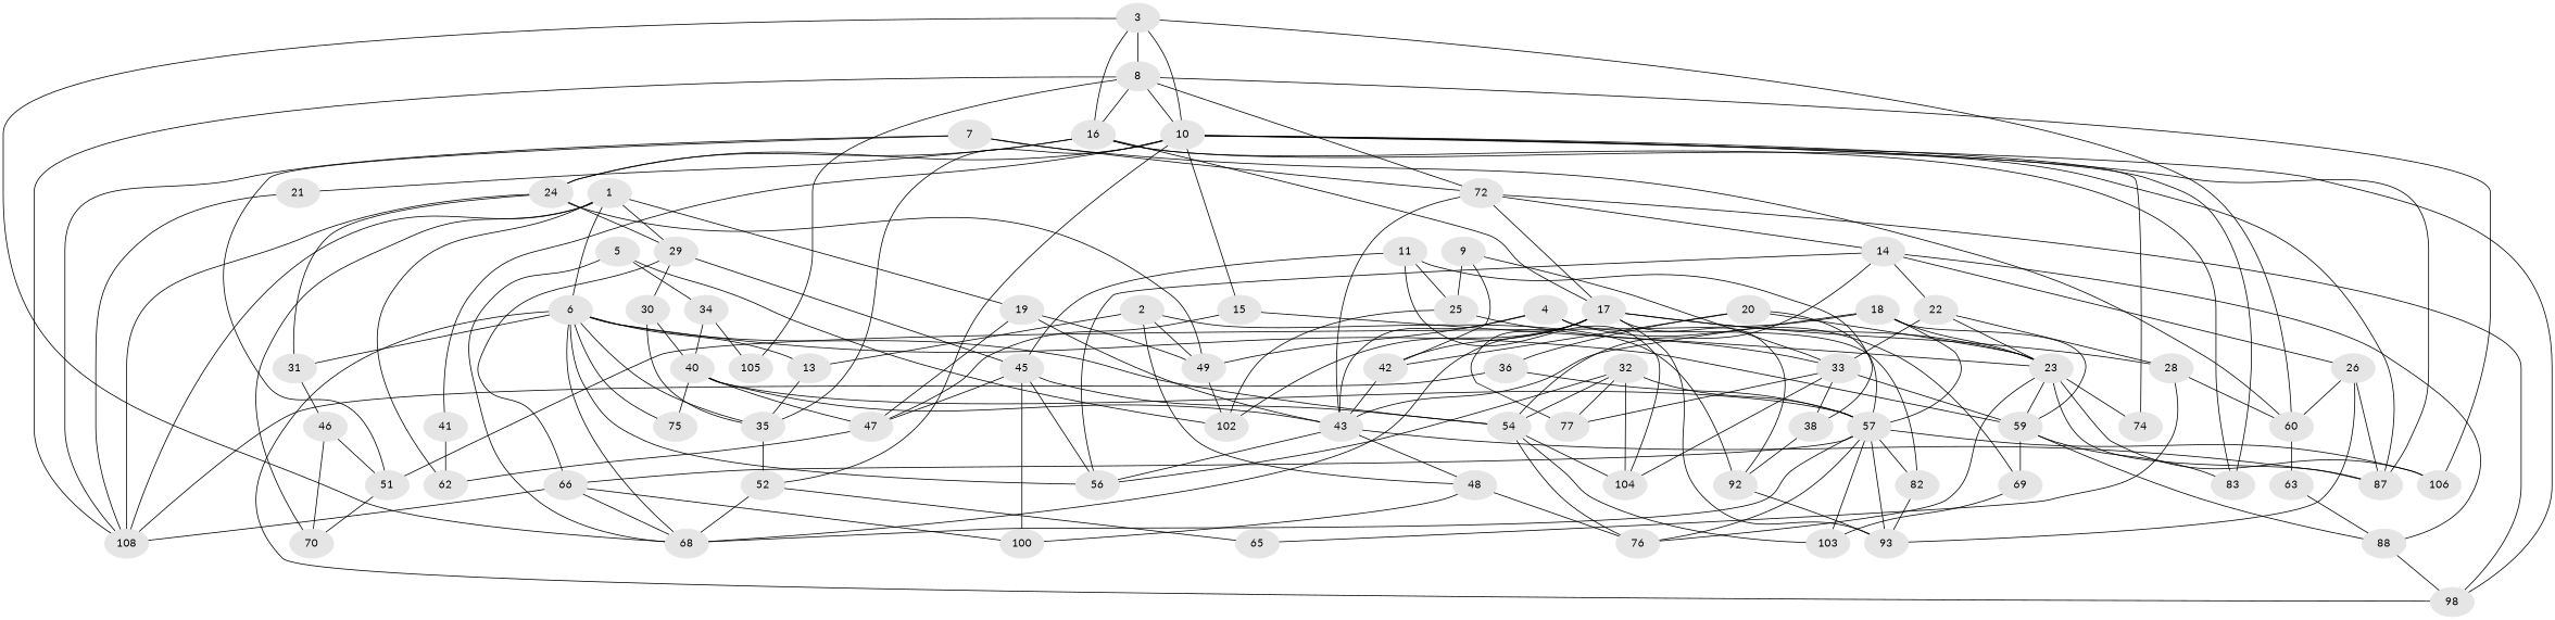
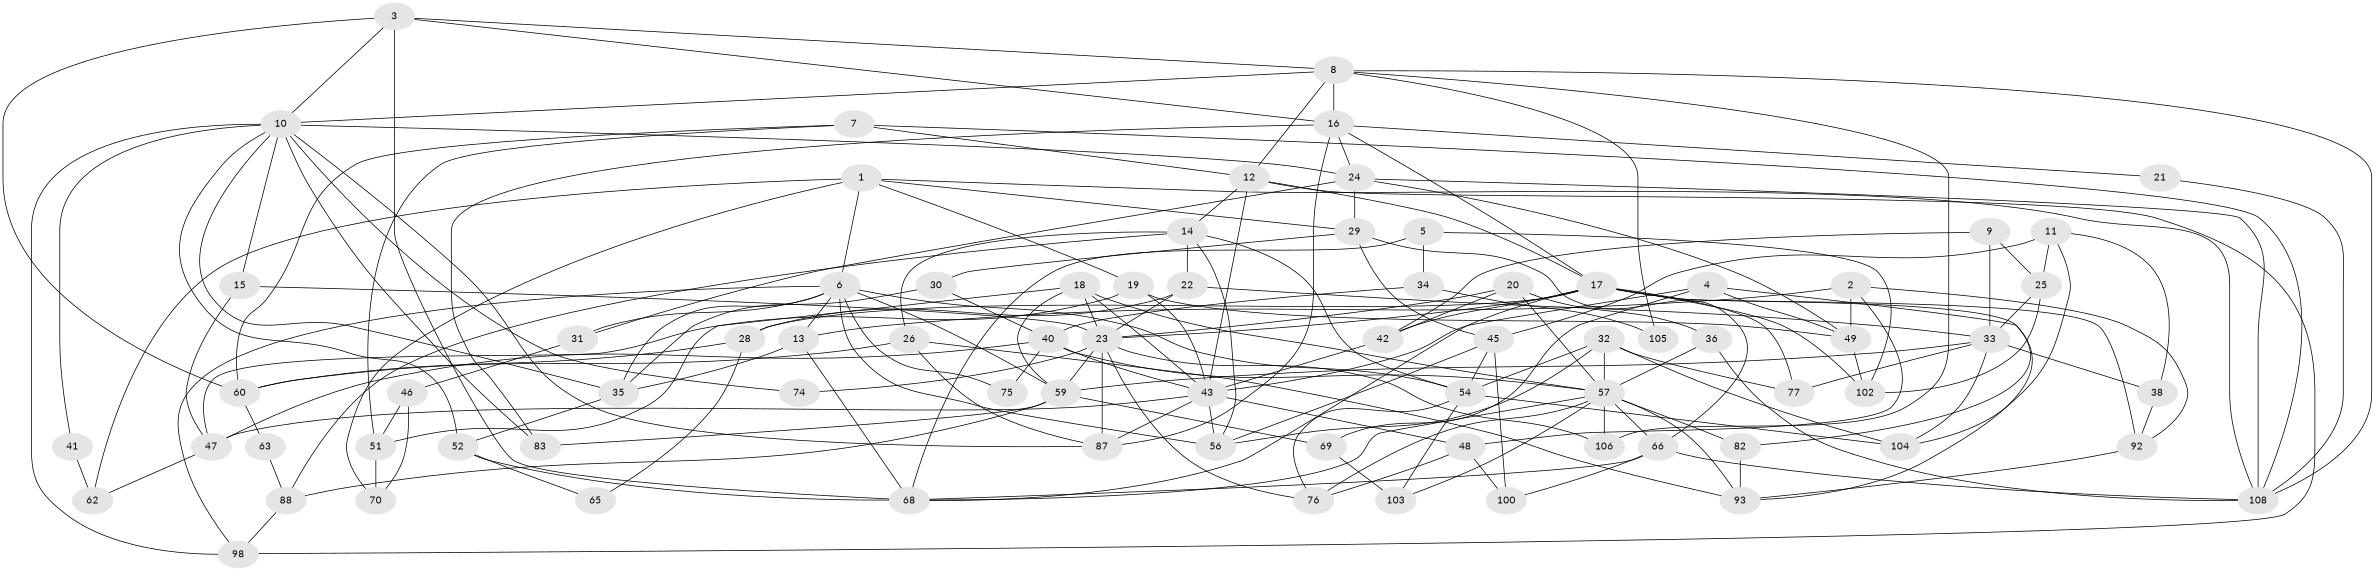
  graph {
    fontname=Lato
    node [color=gray90 fontname=Lato style=filled]
    edge [fontname=Lato]
    6 [super="+37"]
    13 [super="+79"]
    31
    35 [super="+85"]
    54 [super="+97"]
    56 [super="+81"]
    59 [super="+109"]
    75
    98
    1
    19
    29 [super="+53"]
    62 [super="+101"]
    70
    108
    49
    43 [super="+50"]
    47
    45 [super="+84"]
    30
    66
    68 [super="+96"]
    2
    48
    92
    76
    100
    102
    93
    8 [super="+55"]
    10 [super="+86"]
    16 [super="+91"]
-   12 [label=72]
+   12
    105
    106
    3
    60
    15
    24 [super="+72"]
    41
    52
    74
    83
    87 [super="+90"]
    17 [super="+99"]
    21
    63
    4
    69
    82
    103
    5
    34
    40
    46
    104
    88
    7 [super="+44"]
    51
    14
    9
    25
    33 [super="+58"]
    42 [super="+80"]
    38
    77
    23 [super="+94+61"]
    65
    11
    22 [super="+67+27+73"]
    26
    28
    18
    57 [super="+64"]
    20
    36
    32 [super="+39"]
    6 -- 13
    6 -- 31
    6 -- 35
    6 -- 54
    6 -- 56
    6 -- 59
    6 -- 75
    6 -- 98
    13 -- 35
-   6 -- 68
+   13 -- 68
    31 -- 46
    35 -- 52
    54 -- 76
    54 -- 103
    54 -- 104
    59 -- 83
    59 -- 69
    59 -- 88
    1 -- 6
    1 -- 19
    1 -- 29
    1 -- 62
    1 -- 70
    1 -- 108
    19 -- 49
    19 -- 43
    19 -- 47
    29 -- 45
    29 -- 30
    29 -- 66
    49 -- 102
    43 -- 56
    43 -- 48
    43 -- 87
    47 -- 62
    45 -- 54
    45 -- 56
-   45 -- 47
+   43 -- 47
    45 -- 100
    30 -- 35
    30 -- 40
    66 -- 108
    66 -- 68
    66 -- 100
    2 -- 13
    2 -- 49
    2 -- 48
    2 -- 92
    48 -- 76
    48 -- 100
    92 -- 93
    8 -- 108
    8 -- 10
    8 -- 16
    8 -- 12
    8 -- 105
    8 -- 106
    10 -- 35
    10 -- 98
    10 -- 15
    10 -- 24
    10 -- 41
    10 -- 52
    10 -- 74
    10 -- 83
    10 -- 87
    16 -- 24
    16 -- 83
    16 -- 87
    16 -- 17
    16 -- 21
    12 -- 98
    12 -- 43
    12 -- 17
    12 -- 14
    3 -- 68
    3 -- 8
    3 -- 10
    3 -- 16
    3 -- 60
    60 -- 63
    15 -- 47
    15 -- 23
    24 -- 31
    24 -- 29
    24 -- 108
    24 -- 49
    41 -- 62 [weight=2]
    52 -- 68 [weight=2]
    52 -- 65
    17 -- 68
    17 -- 92
    17 -- 102
    17 -- 93
    17 -- 42
    17 -- 77
    17 -- 23 [weight=2]
    17 -- 28
    21 -- 108
    63 -- 88
    4 -- 49
    4 -- 43
    4 -- 69
    4 -- 82
    69 -- 103
    82 -- 93
    5 -- 68
    5 -- 102
    5 -- 34
    34 -- 105
    34 -- 40
    40 -- 75
    40 -- 43
    40 -- 47
    40 -- 57
    46 -- 70
    46 -- 51
    88 -- 98
    7 -- 108
    7 -- 12
    7 -- 60
    7 -- 51
    51 -- 70
    14 -- 54
    14 -- 56
    14 -- 88
    14 -- 22
    14 -- 26
    9 -- 25
    9 -- 33
    9 -- 42
    25 -- 102
    25 -- 33
    33 -- 59 [weight=2]
    33 -- 104
    33 -- 38
    33 -- 77
    42 -- 43
    38 -- 92
    23 -- 59
    23 -- 76
    23 -- 106 [weight=2]
    23 -- 74
    23 -- 87
    11 -- 45
    11 -- 104
    11 -- 25
    11 -- 38
    22 -- 33 [weight=2]
    22 -- 23
    22 -- 28
    26 -- 93
    26 -- 60
    26 -- 87
    28 -- 60
    28 -- 65
    18 -- 59
    18 -- 43
    18 -- 51
    18 -- 23
    18 -- 57
    57 -- 66
    57 -- 68
    57 -- 76
    57 -- 93
    57 -- 106
    57 -- 82
    57 -- 103
    20 -- 42
    20 -- 23
    20 -- 57
    20 -- 36
    36 -- 108
    36 -- 57
    32 -- 54
    32 -- 56
    32 -- 104
    32 -- 77
    32 -- 57
  }
